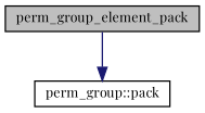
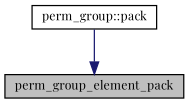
  digraph {
    rankdir=TB
    fontname="Playfair Display"
    node [color=black fontname="Playfair Display" fontsize=10 shape=record style=filled]
    n1 [fillcolor=grey75 fontcolor=black height=0.2 label=perm_group_element_pack width=0.4]
    n2 [fillcolor=white height=0.2 label="perm_group::pack" width=0.4]
-   n1 -> n2 [color=midnightblue fontname="Playfair Display" fontsize=10 labelfontname=Helvetica labelfontsize=10 style=solid]
+   n2 -> n1 [color=midnightblue fontname="Playfair Display" fontsize=10 labelfontname=Helvetica labelfontsize=10 style=solid]
  }
